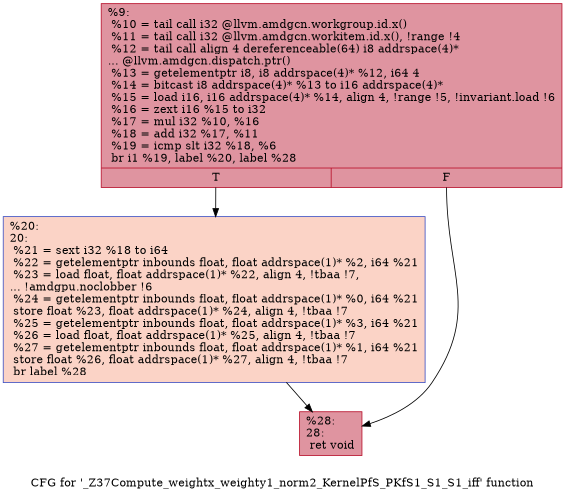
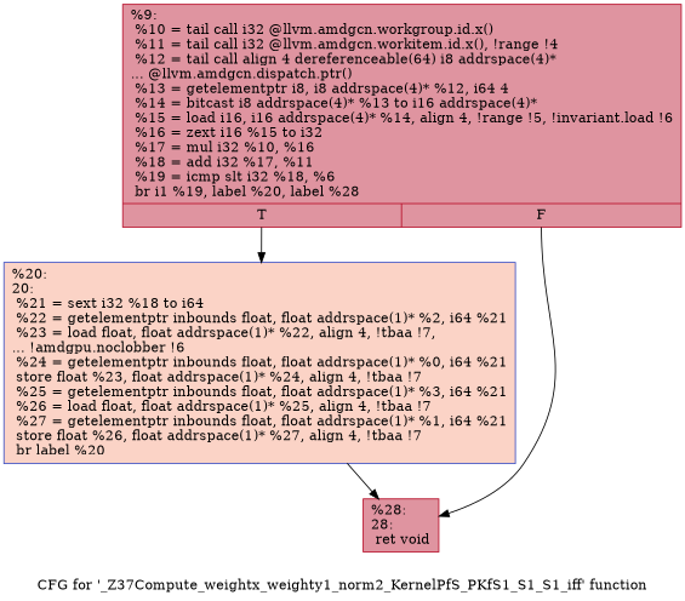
  digraph {
    label="CFG for '_Z37Compute_weightx_weighty1_norm2_KernelPfS_PKfS1_S1_S1_iff' function"
    node [color="#b70d28ff" fillcolor="#b70d2870" shape=record style=filled]
    n1 [label="{%9:\l  %10 = tail call i32 @llvm.amdgcn.workgroup.id.x()\l  %11 = tail call i32 @llvm.amdgcn.workitem.id.x(), !range !4\l  %12 = tail call align 4 dereferenceable(64) i8 addrspace(4)*\l... @llvm.amdgcn.dispatch.ptr()\l  %13 = getelementptr i8, i8 addrspace(4)* %12, i64 4\l  %14 = bitcast i8 addrspace(4)* %13 to i16 addrspace(4)*\l  %15 = load i16, i16 addrspace(4)* %14, align 4, !range !5, !invariant.load !6\l  %16 = zext i16 %15 to i32\l  %17 = mul i32 %10, %16\l  %18 = add i32 %17, %11\l  %19 = icmp slt i32 %18, %6\l  br i1 %19, label %20, label %28\l|{<s0>T|<s1>F}}"]
-   n2 [color="#3d50c3ff" fillcolor="#f59c7d70" label="{%20:\l20:                                               \l  %21 = sext i32 %18 to i64\l  %22 = getelementptr inbounds float, float addrspace(1)* %2, i64 %21\l  %23 = load float, float addrspace(1)* %22, align 4, !tbaa !7,\l... !amdgpu.noclobber !6\l  %24 = getelementptr inbounds float, float addrspace(1)* %0, i64 %21\l  store float %23, float addrspace(1)* %24, align 4, !tbaa !7\l  %25 = getelementptr inbounds float, float addrspace(1)* %3, i64 %21\l  %26 = load float, float addrspace(1)* %25, align 4, !tbaa !7\l  %27 = getelementptr inbounds float, float addrspace(1)* %1, i64 %21\l  store float %26, float addrspace(1)* %27, align 4, !tbaa !7\l  br label %28\l}"]
+   n2 [color="#3d50c3ff" fillcolor="#f59c7d70" label="{%20:\l20:                                               \l  %21 = sext i32 %18 to i64\l  %22 = getelementptr inbounds float, float addrspace(1)* %2, i64 %21\l  %23 = load float, float addrspace(1)* %22, align 4, !tbaa !7,\l... !amdgpu.noclobber !6\l  %24 = getelementptr inbounds float, float addrspace(1)* %0, i64 %21\l  store float %23, float addrspace(1)* %24, align 4, !tbaa !7\l  %25 = getelementptr inbounds float, float addrspace(1)* %3, i64 %21\l  %26 = load float, float addrspace(1)* %25, align 4, !tbaa !7\l  %27 = getelementptr inbounds float, float addrspace(1)* %1, i64 %21\l  store float %26, float addrspace(1)* %27, align 4, !tbaa !7\l  br label %20\l}"]
    n3 [label="{%28:\l28:                                               \l  ret void\l}"]
    n1 -> n2 [tailport=s0]
    n1 -> n3 [tailport=s1]
    n2 -> n3
  }
